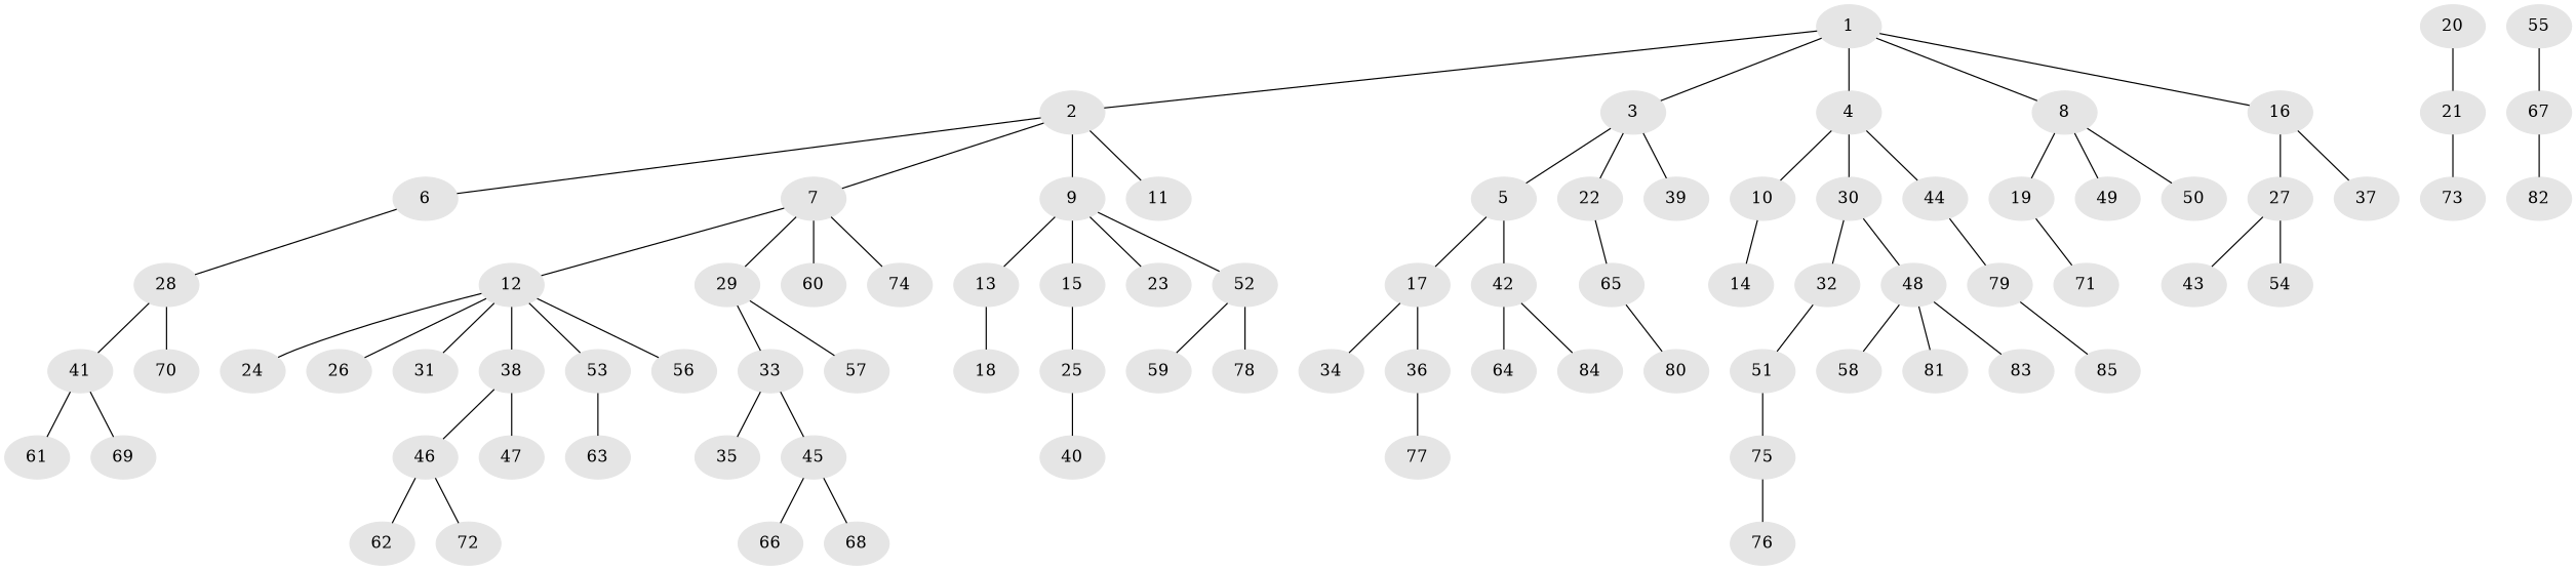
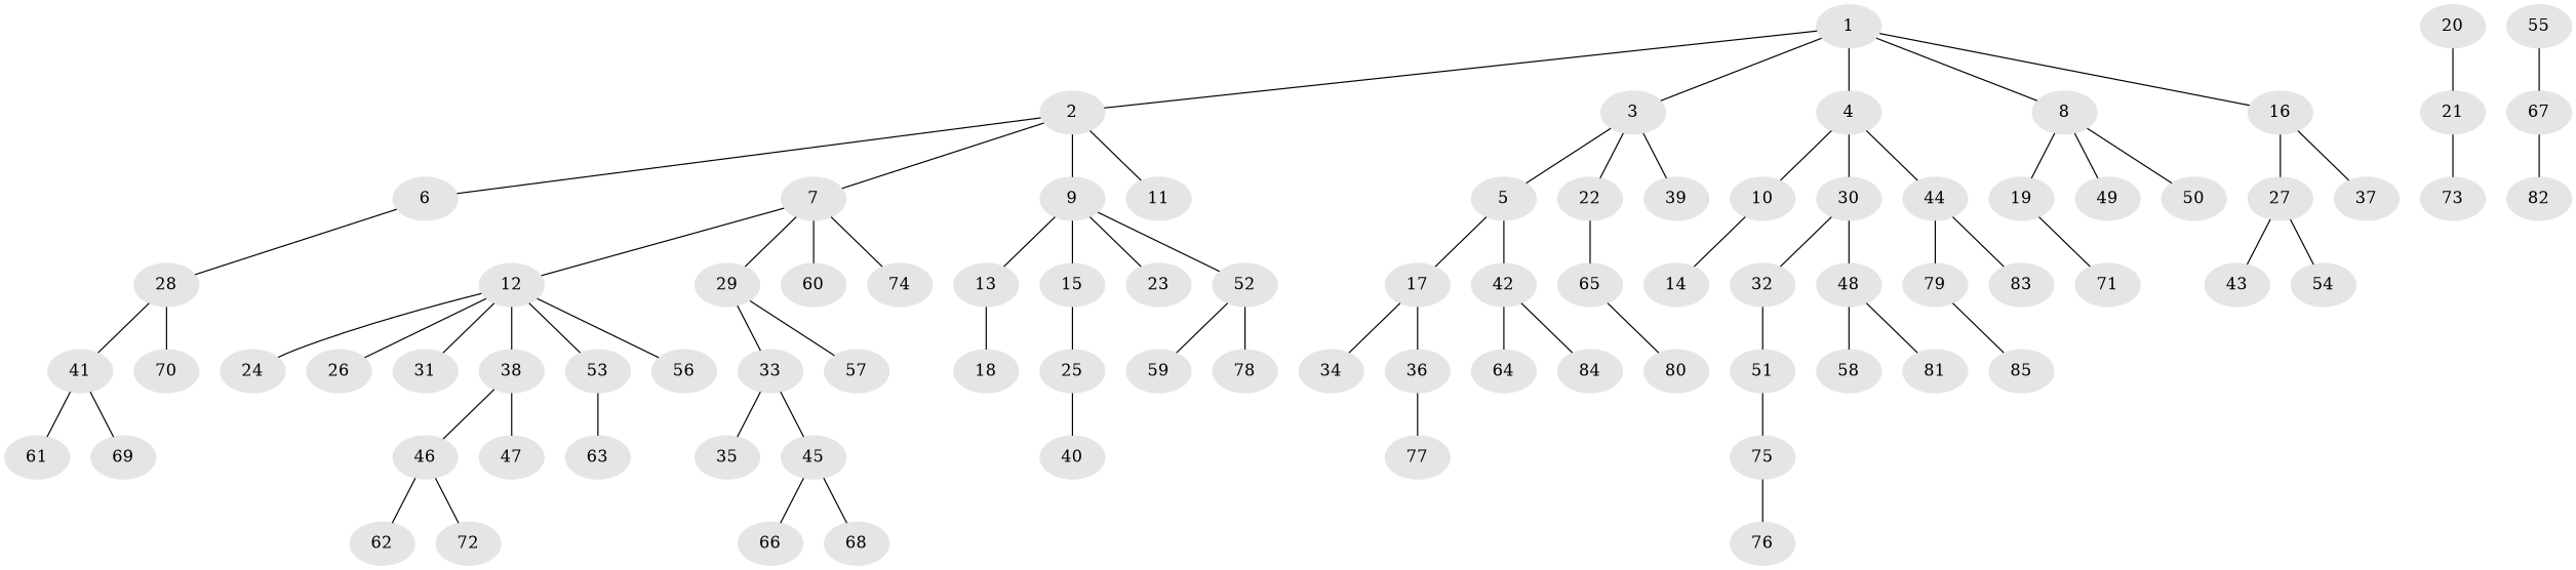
  graph {
    node [color=gray90 style=filled]
    1
    2
    3
    4
    8
    16
    6
    7
    9
    11
    5
    22
    39
    10
    30
    44
    19
    49
    50
    27
    37
    28
    12
    29
    60
    74
    13
    15
    23
    52
    17
    42
    65
    14
    32
    48
    79
    34
    36
    64
    84
    41
    70
    24
    26
    31
    38
    53
    56
    33
    57
    71
    18
    25
    59
    78
    20
    21
    46
    47
    63
    40
    43
    54
    77
    73
    55
    67
    80
    61
    69
    35
    45
    51
    58
    81
    83
    75
    66
    68
    62
    72
    85
    76
    82
    1 -- 2
    1 -- 3
    1 -- 4
    1 -- 8
    1 -- 16
    2 -- 6
    2 -- 7
    2 -- 9
    2 -- 11
    3 -- 5
    3 -- 22
    3 -- 39
    4 -- 10
    4 -- 30
    4 -- 44
    8 -- 19
    8 -- 49
    8 -- 50
    16 -- 27
    16 -- 37
    6 -- 28
    7 -- 12
    7 -- 29
    7 -- 60
    7 -- 74
    9 -- 13
    9 -- 15
    9 -- 23
    9 -- 52
    5 -- 17
    5 -- 42
    22 -- 65
    10 -- 14
    30 -- 32
    30 -- 48
    44 -- 79
    19 -- 71
    27 -- 43
    27 -- 54
    28 -- 41
    28 -- 70
    12 -- 24
    12 -- 26
    12 -- 31
    12 -- 38
    12 -- 53
    12 -- 56
    29 -- 33
    29 -- 57
    13 -- 18
    15 -- 25
    52 -- 59
    52 -- 78
    17 -- 34
    17 -- 36
    42 -- 64
    42 -- 84
    65 -- 80
    32 -- 51
    48 -- 58
    48 -- 81
-   48 -- 83
+   44 -- 83
    79 -- 85
    36 -- 77
    41 -- 61
    41 -- 69
    38 -- 46
    38 -- 47
    53 -- 63
    33 -- 35
    33 -- 45
    25 -- 40
    20 -- 21
    21 -- 73
    46 -- 62
    46 -- 72
    55 -- 67
    67 -- 82
    45 -- 66
    45 -- 68
    51 -- 75
    75 -- 76
  }
